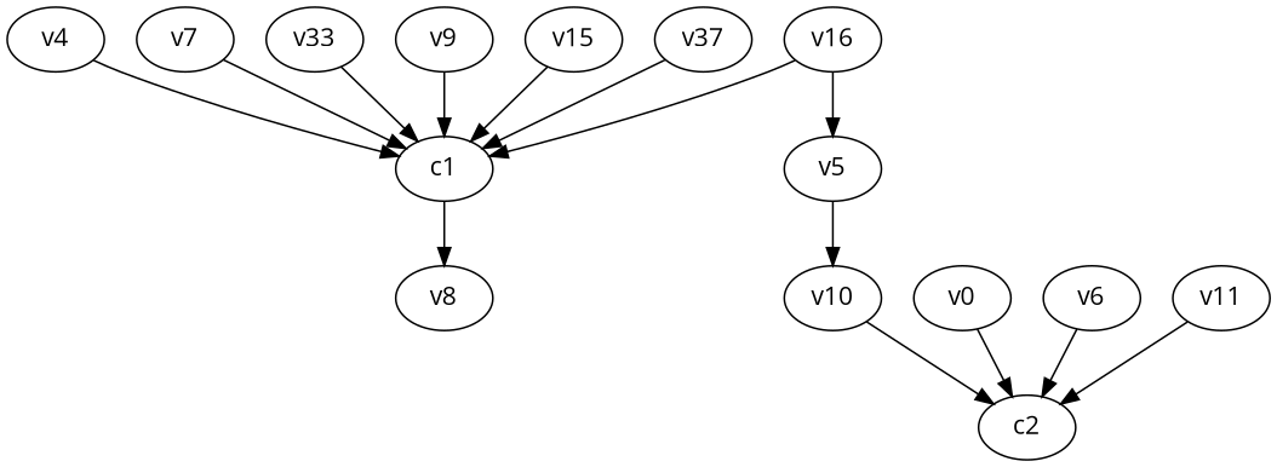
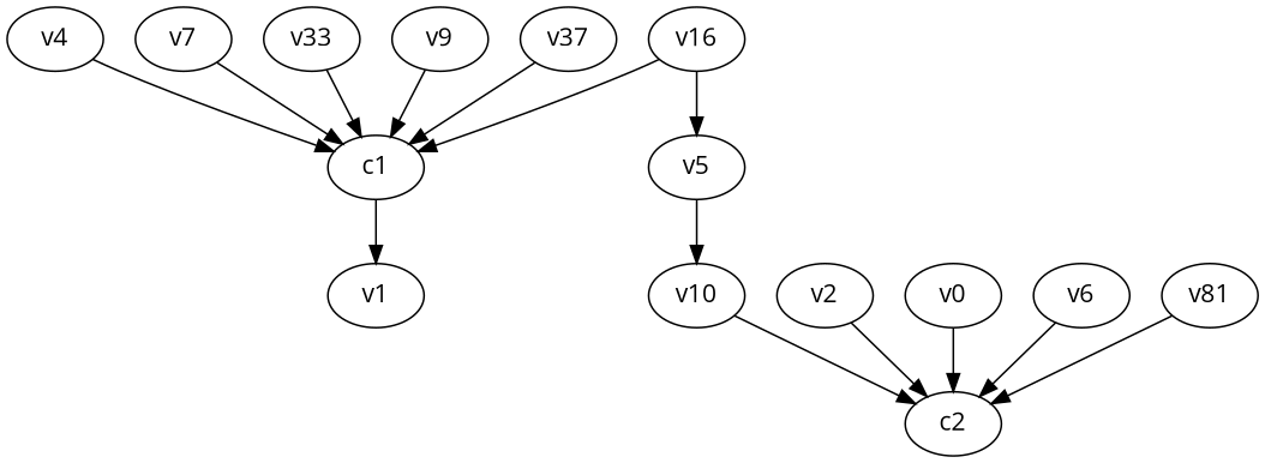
  strict digraph {
    fontname="Open Sans"
    node [fontname="Open Sans"]
    edge [fontname="Open Sans" weight=1]
    c1
-   v1 [label=v8]
+   v1
+   v2
    c2
    n5 [label=v0]
    v4
    v5
    v10
    v6
    v7
    n11 [label=v33]
    v9
-   v11
-   v15
+   v11 [label=v81]
    v16
    n16 [label=v37]
    c1 -> v1
+   v2 -> c2
    n5 -> c2
    v4 -> c1
    v5 -> v10
    v10 -> c2
    v6 -> c2
    v7 -> c1
    n11 -> c1
    v9 -> c1
    v11 -> c2
-   v15 -> c1
    v16 -> c1
    v16 -> v5
    n16 -> c1
  }
